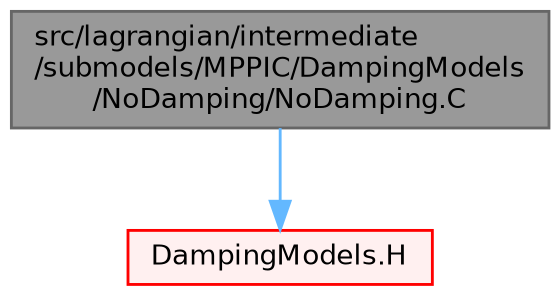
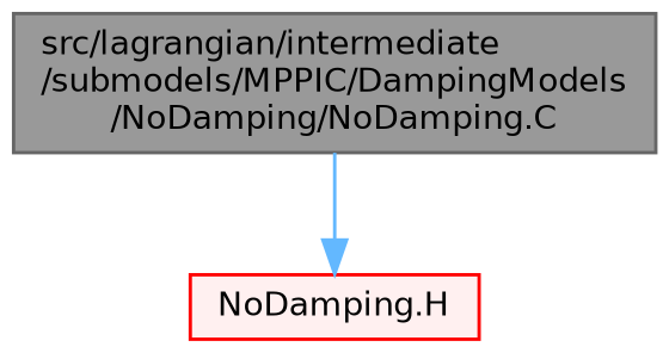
  digraph {
    node [fontname=Helvetica fontsize=10 shape=box style=filled]
    n1 [color=gray40 fillcolor=grey60 fontcolor=black height=0.2 label="src/lagrangian/intermediate\l/submodels/MPPIC/DampingModels\l/NoDamping/NoDamping.C" width=0.4]
-   n2 [color=red fillcolor="#FFF0F0" height=0.2 label="DampingModels.H" width=0.4]
+   n2 [color=red fillcolor="#FFF0F0" height=0.2 label="NoDamping.H" width=0.4]
    n1 -> n2 [color=steelblue1 fontname=Helvetica fontsize=10 labelfontname=Helvetica labelfontsize=10 style=solid]
  }
